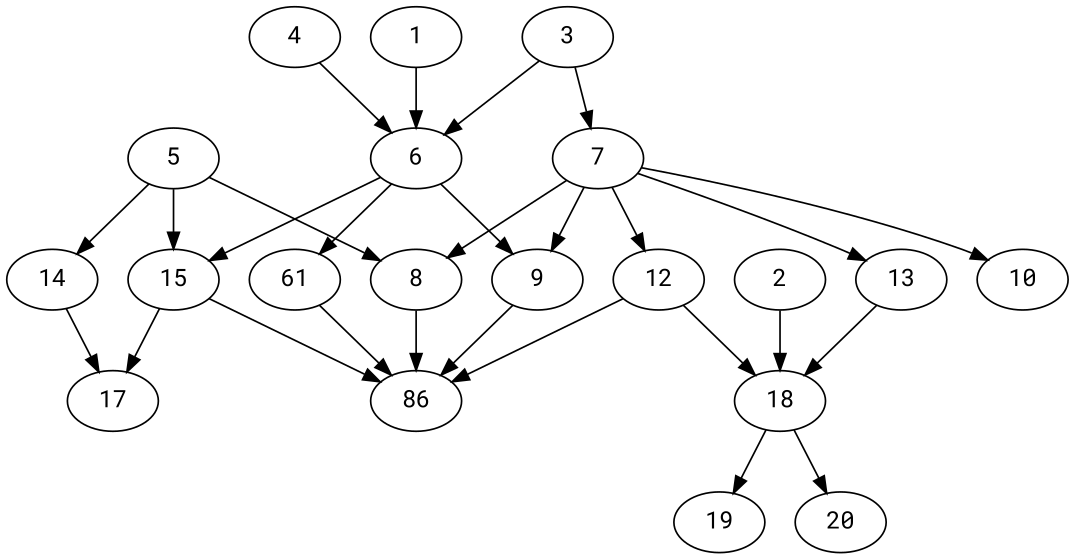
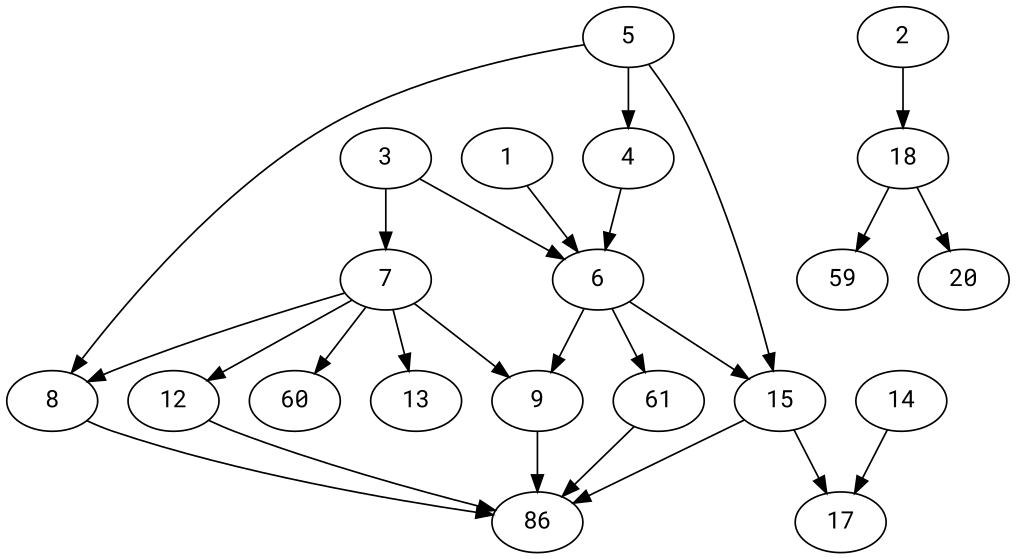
  digraph {
    fontname="Roboto Mono"
    node [alpha=0.08 fontname="Roboto Mono"]
    edge [fontname="Roboto Mono"]
    1 [alpha=0.15 expect_size=32195584]
    6 [expect_size=41726976]
    5 [alpha=0.06 expect_size=26315776]
    8 [alpha=0.10 expect_size=46181376]
    14 [alpha=0.05 expect_size=35489792]
    15 [alpha=0.03 expect_size=35571712]
    n7 [alpha=0.10 expect_size=35417088 label=61]
    9 [alpha=0.16 expect_size=34425856]
    n9 [alpha=0.00 expect_size=48739328 label=86]
    17 [alpha=0.04 expect_size=19731456]
    13 [alpha=0.15 expect_size=16520192]
    18 [alpha=0.09 expect_size=28868608]
    2 [alpha=0.17 expect_size=21846016]
    3 [expect_size=42279936]
    7 [alpha=0.04 expect_size=27508736]
-   10 [alpha=0.16 expect_size=35395584]
+   10 [alpha=0.16 expect_size=35395584 label=60]
    12 [expect_size=22893568]
    4 [alpha=0.00 expect_size=27965440]
-   19 [alpha=0.02 expect_size=6140928]
+   19 [alpha=0.02 expect_size=6140928 label=59]
    20 [alpha=0.11 expect_size=42784768]
    1 -> 6
    6 -> 15
    6 -> n7
    6 -> 9
    5 -> 8
-   5 -> 14
+   5 -> 4
    5 -> 15
    8 -> n9
    14 -> 17
    15 -> n9
    15 -> 17
    n7 -> n9
    9 -> n9
-   13 -> 18
    18 -> 19
    18 -> 20
    2 -> 18
    3 -> 6
    3 -> 7
    7 -> 8
    7 -> 9
    7 -> 13
    7 -> 10
    7 -> 12
    12 -> n9
-   12 -> 18
    4 -> 6
  }
